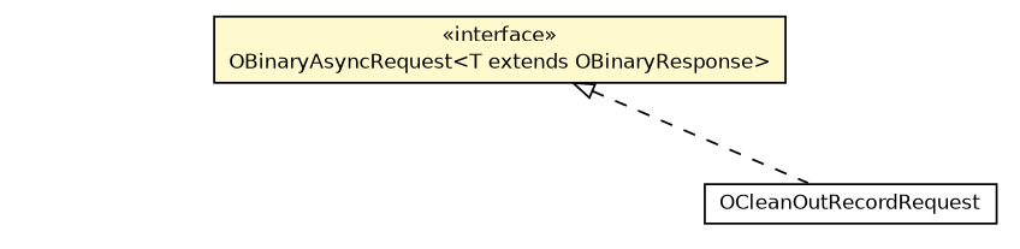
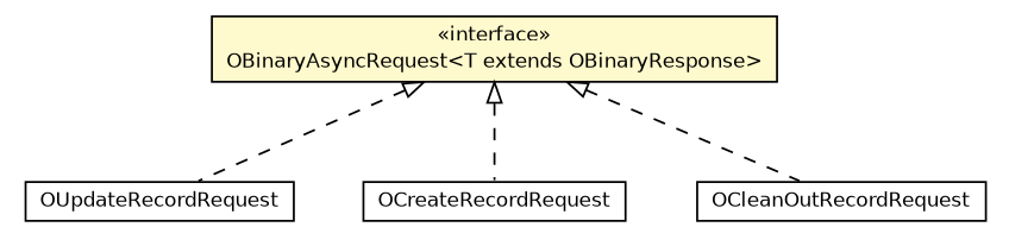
  digraph {
    nodesep=0.25
    ranksep=0.5
    node [fontcolor=black fontname=Helvetica fontsize=10.0 shape=plaintext]
    edge [arrowtail=empty dir=back fontname=Helvetica fontsize=10 headport=p labelfontname=Helvetica labelfontsize=10 style=dashed tailport=p]
    n1 [label=<<table title="com.orientechnologies.orient.client.remote.OBinaryAsyncRequest" border="0" cellborder="1" cellspacing="0" cellpadding="2" port="p" bgcolor="lemonChiffon" href="./OBinaryAsyncRequest.html"> 		<tr><td><table border="0" cellspacing="0" cellpadding="1"> <tr><td align="center" balign="center"> &#171;interface&#187; </td></tr> <tr><td align="center" balign="center"> OBinaryAsyncRequest&lt;T extends OBinaryResponse&gt; </td></tr> 		</table></td></tr> 		</table>>]
+   n2 [label=<<table title="com.orientechnologies.orient.client.remote.message.OUpdateRecordRequest" border="0" cellborder="1" cellspacing="0" cellpadding="2" port="p" href="./message/OUpdateRecordRequest.html"> 		<tr><td><table border="0" cellspacing="0" cellpadding="1"> <tr><td align="center" balign="center"> OUpdateRecordRequest </td></tr> 		</table></td></tr> 		</table>>]
+   n3 [label=<<table title="com.orientechnologies.orient.client.remote.message.OCreateRecordRequest" border="0" cellborder="1" cellspacing="0" cellpadding="2" port="p" href="./message/OCreateRecordRequest.html"> 		<tr><td><table border="0" cellspacing="0" cellpadding="1"> <tr><td align="center" balign="center"> OCreateRecordRequest </td></tr> 		</table></td></tr> 		</table>>]
    n4 [label=<<table title="com.orientechnologies.orient.client.remote.message.OCleanOutRecordRequest" border="0" cellborder="1" cellspacing="0" cellpadding="2" port="p" href="./message/OCleanOutRecordRequest.html"> 		<tr><td><table border="0" cellspacing="0" cellpadding="1"> <tr><td align="center" balign="center"> OCleanOutRecordRequest </td></tr> 		</table></td></tr> 		</table>>]
+   n1 -> n2
+   n1 -> n3
    n1 -> n4
  }
